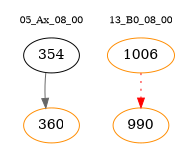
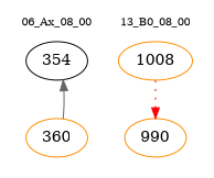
  digraph {
    node [color=darkorange]
    n1 [color=black label=354]
    n2 [label=360]
-   n3 [label=1006]
+   n3 [label=1008]
    n4 [label=990]
    subgraph cluster_1 {
      color=white
      fontsize=10
-     label="05_Ax_08_00"
+     label="06_Ax_08_00"
      n1
      n2
    }
    subgraph cluster_2 {
      color=white
      fontsize=10
      label="13_B0_08_00"
      n3
      n4
    }
-   n1 -> n2 [color=gray40 style=solid]
+   n2 -> n1 [color=gray40 style=solid]
    n3 -> n4 [color=red style=dotted]
  }
